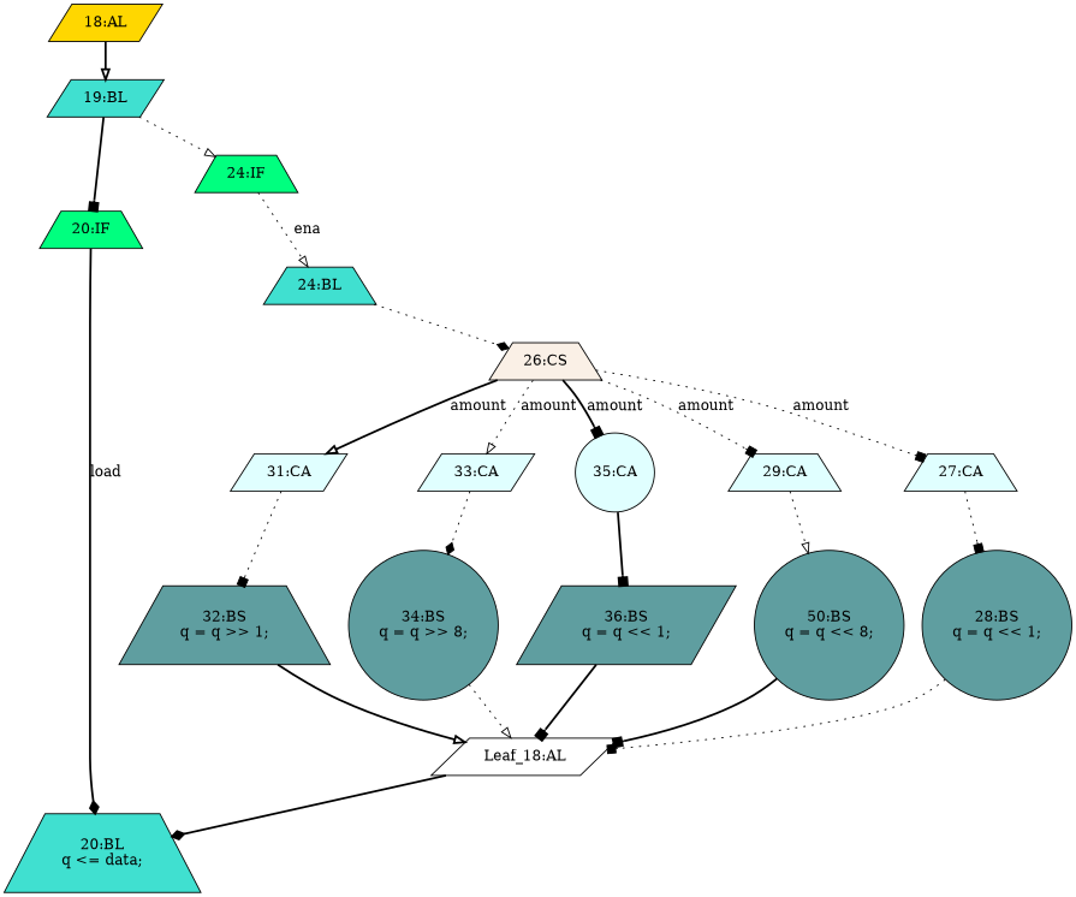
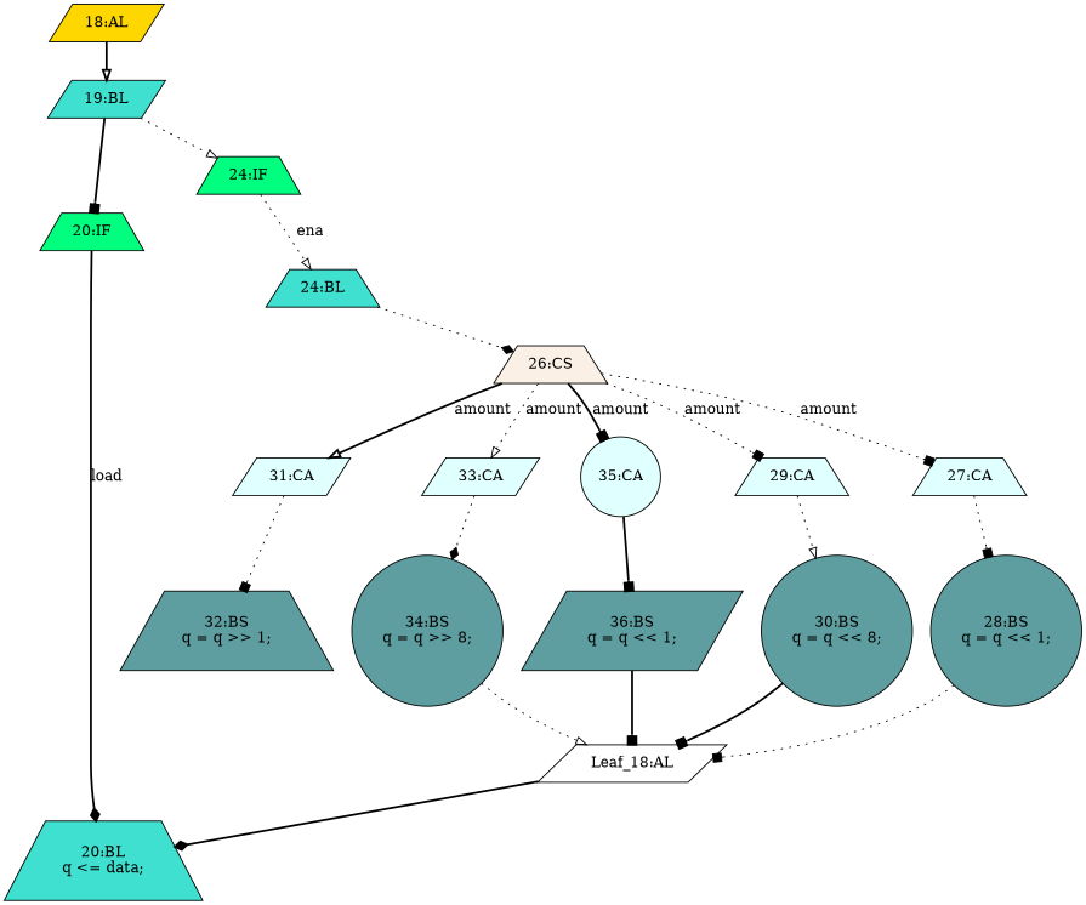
  strict digraph {
    node [fillcolor=cadetblue shape=trapezium statements="[]" style=filled typ=BlockingSubstitution]
    edge [arrowhead=box cond="[]" lineno=None style=dotted]
    n1 [ast="<pyverilog.vparser.ast.BlockingSubstitution object at 0x7fc9ebd287d0>" label="28:BS\nq = q << 1;" shape=circle statements="[<pyverilog.vparser.ast.BlockingSubstitution object at 0x7fc9ebd287d0>]"]
    n2 [def_var="['q']" label="Leaf_18:AL" shape=parallelogram fillcolor="" statements="" style="" typ=""]
    n3 [ast="<pyverilog.vparser.ast.Block object at 0x7fc9ebd28e10>" fillcolor=turquoise label="20:BL\nq <= data;" statements="[<pyverilog.vparser.ast.NonblockingSubstitution object at 0x7fc9ebd28e50>]" typ=Block]
    n4 [ast="<pyverilog.vparser.ast.Case object at 0x7fc9ebd28ad0>" fillcolor=lightcyan label="31:CA" shape=parallelogram typ=Case]
    n5 [ast="<pyverilog.vparser.ast.BlockingSubstitution object at 0x7fc9ebd28b50>" label="32:BS\nq = q >> 1;" statements="[<pyverilog.vparser.ast.BlockingSubstitution object at 0x7fc9ebd28b50>]"]
    n6 [ast="<pyverilog.vparser.ast.Case object at 0x7fc9ebd344d0>" fillcolor=lightcyan label="33:CA" shape=parallelogram typ=Case]
    n7 [ast="<pyverilog.vparser.ast.BlockingSubstitution object at 0x7fc9ebd34550>" label="34:BS\nq = q >> 8;" shape=circle statements="[<pyverilog.vparser.ast.BlockingSubstitution object at 0x7fc9ebd34550>]"]
    n8 [ast="<pyverilog.vparser.ast.Block object at 0x7fc9ebd34090>" fillcolor=turquoise label="24:BL" typ=Block]
    n9 [ast="<pyverilog.vparser.ast.CaseStatement object at 0x7fc9ebd340d0>" fillcolor=linen label="26:CS" typ=CaseStatement]
    n10 [ast="<pyverilog.vparser.ast.Case object at 0x7fc9ebd34750>" fillcolor=lightcyan label="35:CA" shape=circle typ=Case]
    n11 [ast="<pyverilog.vparser.ast.Case object at 0x7fc9ebd34250>" fillcolor=lightcyan label="29:CA" typ=Case]
    n12 [ast="<pyverilog.vparser.ast.Case object at 0x7fc9ebd34190>" fillcolor=lightcyan label="27:CA" typ=Case]
    n13 [ast="<pyverilog.vparser.ast.BlockingSubstitution object at 0x7fc9ebd34790>" label="36:BS\nq = q << 1;" shape=parallelogram statements="[<pyverilog.vparser.ast.BlockingSubstitution object at 0x7fc9ebd34790>]"]
-   n14 [ast="<pyverilog.vparser.ast.BlockingSubstitution object at 0x7fc9ebd342d0>" label="50:BS\nq = q << 8;" shape=circle statements="[<pyverilog.vparser.ast.BlockingSubstitution object at 0x7fc9ebd342d0>]"]
+   n14 [ast="<pyverilog.vparser.ast.BlockingSubstitution object at 0x7fc9ebd342d0>" label="30:BS\nq = q << 8;" shape=circle statements="[<pyverilog.vparser.ast.BlockingSubstitution object at 0x7fc9ebd342d0>]"]
    n15 [ast="<pyverilog.vparser.ast.IfStatement object at 0x7fc9ebd28d50>" fillcolor=springgreen label="20:IF" typ=IfStatement]
    n16 [ast="<pyverilog.vparser.ast.Block object at 0x7fc9ebd28d10>" fillcolor=turquoise label="19:BL" shape=parallelogram typ=Block]
    n17 [ast="<pyverilog.vparser.ast.IfStatement object at 0x7fc9ebd34050>" fillcolor=springgreen label="24:IF" typ=IfStatement]
    n18 [ast="<pyverilog.vparser.ast.Always object at 0x7fc9ebd34a10>" clk_sens=True fillcolor=gold label="18:AL" sens="['clk']" shape=parallelogram typ=Always use_var="['q', 'ena', 'amount', 'data', 'load']"]
    n1 -> n2
    n2 -> n3 [arrowhead=diamond style=bold]
    n4 -> n5
-   n5 -> n2 [arrowhead=onormal style=bold]
    n6 -> n7 [arrowhead=diamond]
    n7 -> n2 [arrowhead=onormal]
    n8 -> n9 [arrowhead=diamond]
    n9 -> n4 [arrowhead=onormal cond="['amount']" label=amount lineno=26 style=bold]
    n9 -> n6 [arrowhead=onormal cond="['amount']" label=amount lineno=26]
    n9 -> n10 [cond="['amount']" label=amount lineno=26 style=bold]
    n9 -> n11 [cond="['amount']" label=amount lineno=26]
    n9 -> n12 [cond="['amount']" label=amount lineno=26]
    n10 -> n13 [style=bold]
    n11 -> n14 [arrowhead=onormal]
    n12 -> n1
    n13 -> n2 [style=bold]
    n14 -> n2 [style=bold]
    n15 -> n3 [arrowhead=diamond cond="['load']" label=load lineno=20 style=bold]
    n16 -> n15 [style=bold]
    n16 -> n17 [arrowhead=onormal]
    n17 -> n8 [arrowhead=onormal cond="['ena']" label=ena lineno=24]
    n18 -> n16 [arrowhead=onormal style=bold]
  }
